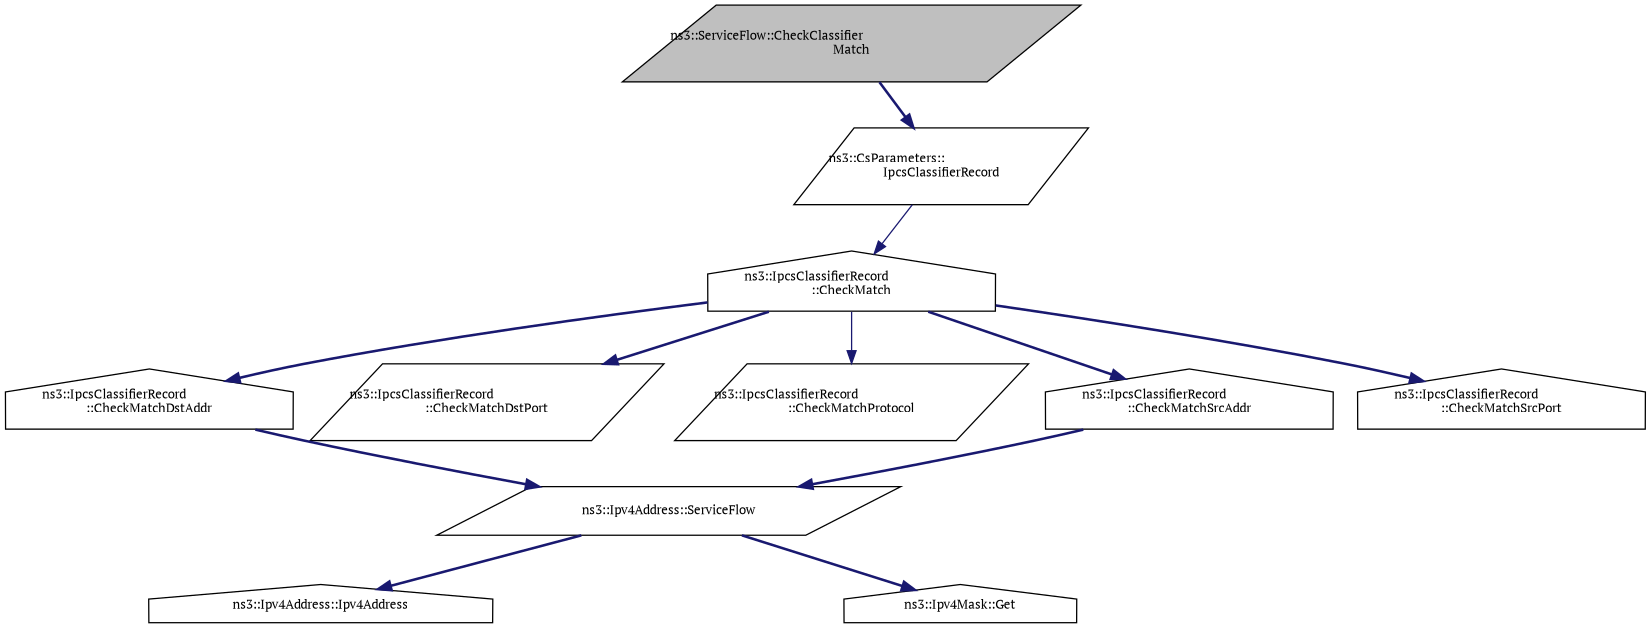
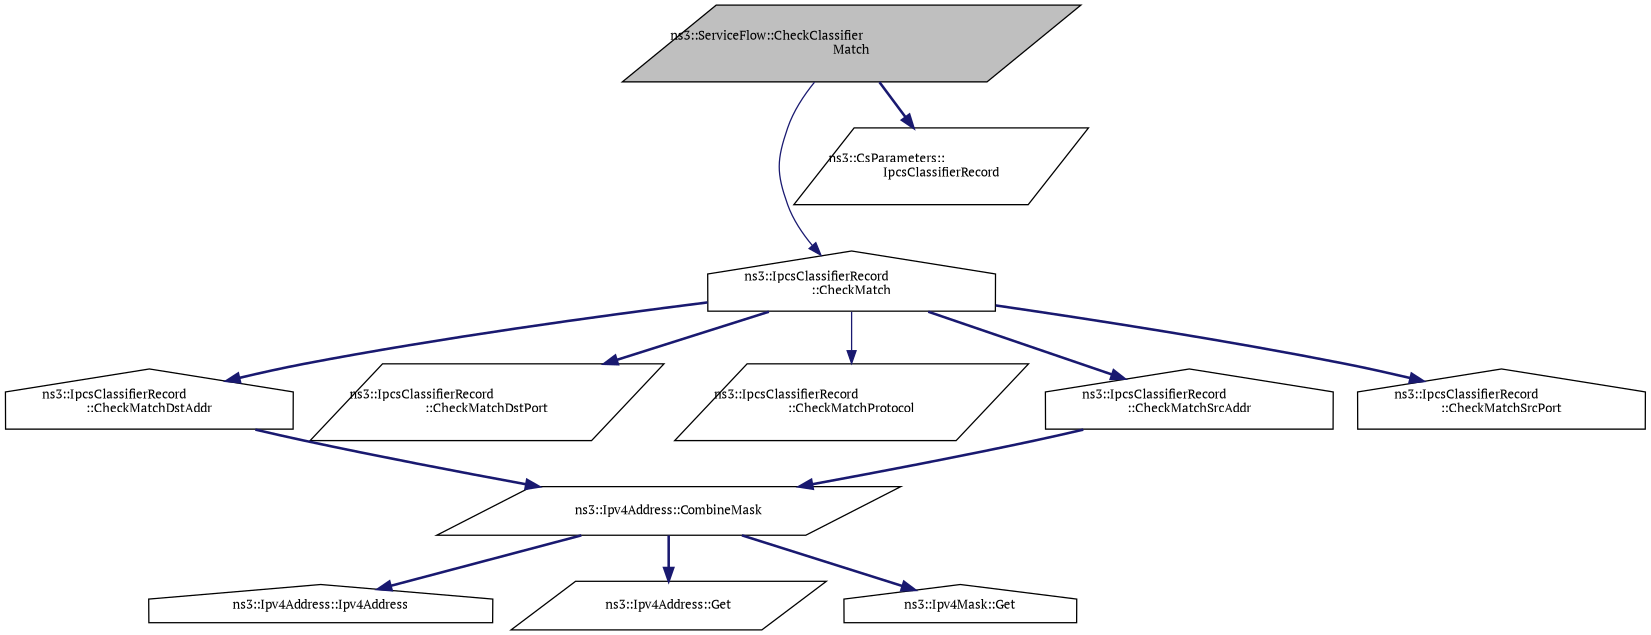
  digraph {
    fontname="PT Serif"
    rankdir=TB
    node [color=black fillcolor=white fontname="PT Serif" fontsize=10 shape=parallelogram style=filled]
    edge [color=midnightblue fontname="PT Serif" fontsize=10 labelfontname=Helvetica labelfontsize=10 style=bold]
    n1 [fillcolor=grey75 fontcolor=black height=0.2 label="ns3::ServiceFlow::CheckClassifier\lMatch" width=0.4]
    n2 [height=0.2 label="ns3::IpcsClassifierRecord\l::CheckMatch" shape=house width=0.4]
    n3 [height=0.2 label="ns3::CsParameters::\lIpcsClassifierRecord" width=0.4]
    n4 [height=0.2 label="ns3::IpcsClassifierRecord\l::CheckMatchDstAddr" shape=house width=0.4]
    n5 [height=0.2 label="ns3::IpcsClassifierRecord\l::CheckMatchDstPort" width=0.4]
    n6 [height=0.2 label="ns3::IpcsClassifierRecord\l::CheckMatchProtocol" width=0.4]
    n7 [height=0.2 label="ns3::IpcsClassifierRecord\l::CheckMatchSrcAddr" shape=house width=0.4]
    n8 [height=0.2 label="ns3::IpcsClassifierRecord\l::CheckMatchSrcPort" shape=house width=0.4]
-   n9 [height=0.2 label="ns3::Ipv4Address::ServiceFlow" width=0.4]
+   n9 [height=0.2 label="ns3::Ipv4Address::CombineMask" width=0.4]
    n10 [height=0.2 label="ns3::Ipv4Address::Ipv4Address" shape=house width=0.4]
+   n11 [height=0.2 label="ns3::Ipv4Address::Get" width=0.4]
    n12 [height=0.2 label="ns3::Ipv4Mask::Get" shape=house width=0.4]
-   n3 -> n2 [style=solid]
+   n1 -> n2 [style=solid]
    n1 -> n3
    n2 -> n4
    n2 -> n5
    n2 -> n6 [style=solid]
    n2 -> n7
    n2 -> n8
    n4 -> n9
    n7 -> n9
    n9 -> n10
+   n9 -> n11
    n9 -> n12
  }
